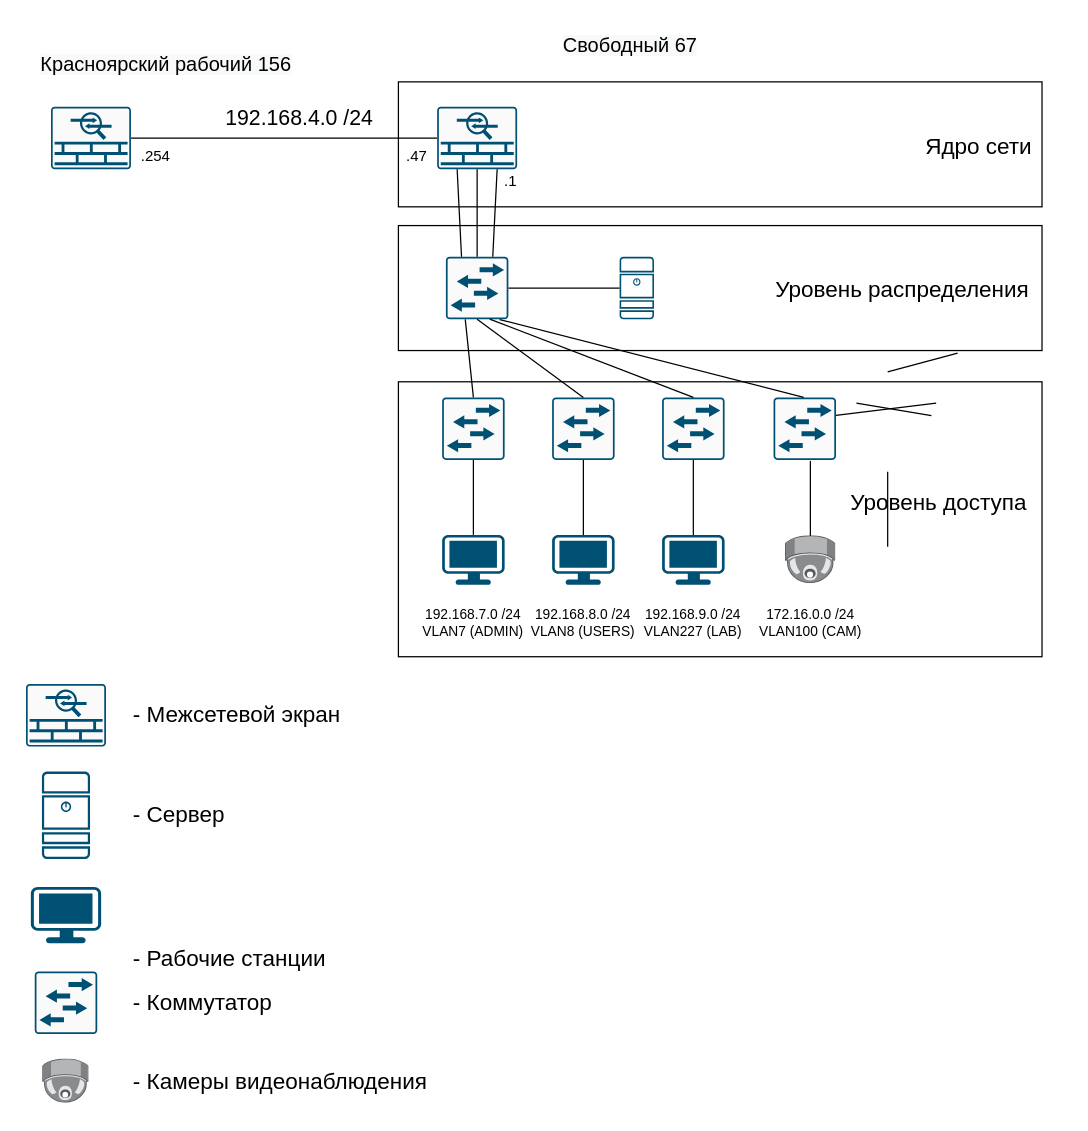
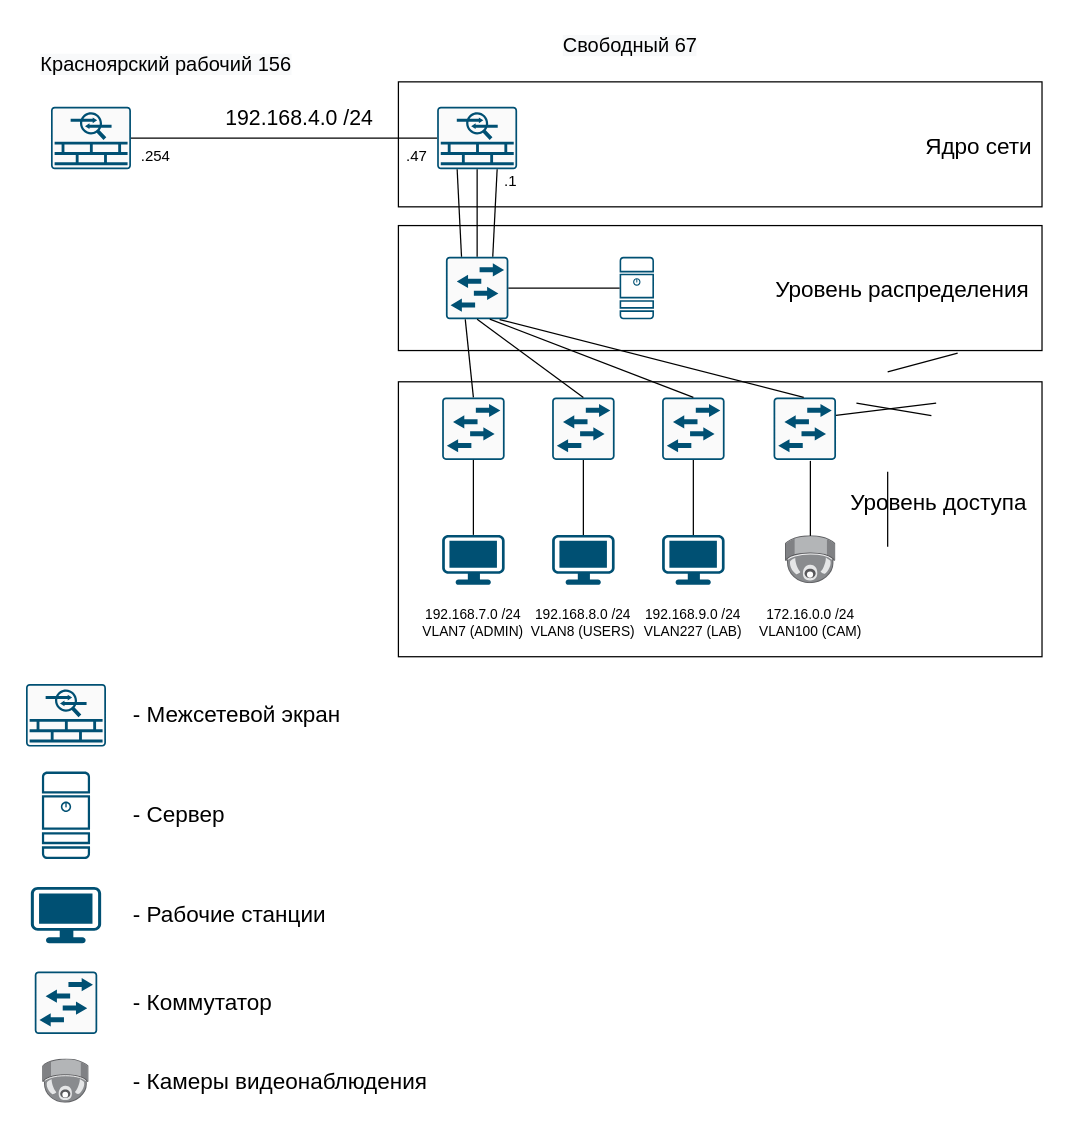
  <mxCell id="0" />
  <mxCell id="1" parent="0" />
  <mxCell id="2" value="" style="rounded=0;whiteSpace=wrap;html=1;fontSize=18;align=left;" vertex="1" parent="1"><mxGeometry x="318" y="180" width="515" height="100" as="geometry" /></mxCell>
  <mxCell id="3" value="Уровень распределения" style="text;whiteSpace=wrap;html=1;fontSize=18;align=left;" vertex="1" parent="1"><mxGeometry x="618.17" y="215" width="210" height="30" as="geometry" /></mxCell>
  <mxCell id="4" value="" style="rounded=0;whiteSpace=wrap;html=1;fontSize=18;align=left;" vertex="1" parent="1"><mxGeometry x="318" y="305" width="515" height="220" as="geometry" /></mxCell>
  <mxCell id="5" value="" style="rounded=0;whiteSpace=wrap;html=1;fontSize=18;align=left;" vertex="1" parent="1"><mxGeometry x="318" y="65" width="515" height="100" as="geometry" /></mxCell>
  <mxCell id="6" value="" style="points=[[0.015,0.015,0],[0.985,0.015,0],[0.985,0.985,0],[0.015,0.985,0],[0.25,0,0],[0.5,0,0],[0.75,0,0],[1,0.25,0],[1,0.5,0],[1,0.75,0],[0.75,1,0],[0.5,1,0],[0.25,1,0],[0,0.75,0],[0,0.5,0],[0,0.25,0]];verticalLabelPosition=bottom;html=1;verticalAlign=top;aspect=fixed;align=center;pointerEvents=1;shape=mxgraph.cisco19.rect;prIcon=asa_5500;fillColor=#FAFAFA;strokeColor=#005073;" vertex="1" parent="1"><mxGeometry x="40" y="85" width="64" height="50" as="geometry" /></mxCell>
  <mxCell id="7" value="" style="endArrow=none;html=1;entryX=0;entryY=0.5;entryDx=0;entryDy=0;entryPerimeter=0;exitX=1;exitY=0.5;exitDx=0;exitDy=0;exitPerimeter=0;" edge="1" parent="1" source="6"><mxGeometry width="50" height="50" relative="1" as="geometry"><mxPoint x="190" y="145" as="sourcePoint" /><mxPoint x="410" y="110" as="targetPoint" /><Array as="points" /></mxGeometry></mxCell>
  <mxCell id="8" value="" style="endArrow=none;html=1;entryX=0.5;entryY=1;entryDx=0;entryDy=0;entryPerimeter=0;exitX=0.5;exitY=0;exitDx=0;exitDy=0;exitPerimeter=0;" edge="1" parent="1"><mxGeometry width="50" height="50" relative="1" as="geometry"><mxPoint x="709.5" y="297.08" as="sourcePoint" /><mxPoint x="765.5" y="282.08" as="targetPoint" /></mxGeometry></mxCell>
  <mxCell id="9" value="" style="endArrow=none;html=1;entryX=0.5;entryY=0;entryDx=0;entryDy=0;entryPerimeter=0;exitX=0.5;exitY=1;exitDx=0;exitDy=0;exitPerimeter=0;" edge="1" parent="1"><mxGeometry width="50" height="50" relative="1" as="geometry"><mxPoint x="709.5" y="437.08" as="sourcePoint" /><mxPoint x="709.5" y="377.08" as="targetPoint" /></mxGeometry></mxCell>
  <mxCell id="10" style="edgeStyle=orthogonalEdgeStyle;rounded=0;orthogonalLoop=1;jettySize=auto;html=1;exitX=0.5;exitY=1;exitDx=0;exitDy=0;" edge="1" parent="1"><mxGeometry relative="1" as="geometry"><mxPoint x="477.5" y="525" as="sourcePoint" /><mxPoint x="477.5" y="525" as="targetPoint" /></mxGeometry></mxCell>
  <mxCell id="11" style="edgeStyle=orthogonalEdgeStyle;rounded=0;orthogonalLoop=1;jettySize=auto;html=1;exitX=0.5;exitY=1;exitDx=0;exitDy=0;" edge="1" parent="1"><mxGeometry relative="1" as="geometry"><mxPoint x="90" y="355" as="sourcePoint" /><mxPoint x="90" y="355" as="targetPoint" /></mxGeometry></mxCell>
  <mxCell id="12" value=".1" style="text;html=1;strokeColor=none;fillColor=none;align=center;verticalAlign=middle;whiteSpace=wrap;rounded=0;" vertex="1" parent="1"><mxGeometry x="388" y="135" width="40" height="20" as="geometry" /></mxCell>
  <mxCell id="13" value="&lt;font style=&quot;font-size: 17px&quot;&gt;192.168.4.0 /24&lt;/font&gt;" style="text;html=1;strokeColor=none;fillColor=none;align=center;verticalAlign=middle;whiteSpace=wrap;rounded=0;fontSize=14;" vertex="1" parent="1"><mxGeometry x="144" y="85" width="190" height="20" as="geometry" /></mxCell>
  <mxCell id="14" value=".47" style="text;html=1;strokeColor=none;fillColor=none;align=center;verticalAlign=middle;whiteSpace=wrap;rounded=0;" vertex="1" parent="1"><mxGeometry x="313" y="115" width="40" height="20" as="geometry" /></mxCell>
  <mxCell id="15" value=".254" style="text;html=1;strokeColor=none;fillColor=none;align=center;verticalAlign=middle;whiteSpace=wrap;rounded=0;" vertex="1" parent="1"><mxGeometry x="104" y="115" width="40" height="20" as="geometry" /></mxCell>
  <mxCell id="16" value="&lt;span style=&quot;color: rgb(0, 0, 0); font-family: helvetica; font-size: 16px; font-style: normal; font-weight: 400; letter-spacing: normal; text-align: center; text-indent: 0px; text-transform: none; word-spacing: 0px; background-color: rgb(248, 249, 250); display: inline; float: none;&quot;&gt;Красноярский рабочий 156&lt;/span&gt;" style="text;whiteSpace=wrap;html=1;" vertex="1" parent="1"><mxGeometry x="30" y="35" width="230" height="30" as="geometry" /></mxCell>
  <mxCell id="17" value="&lt;span style=&quot;color: rgb(0, 0, 0); font-family: helvetica; font-size: 16px; font-style: normal; font-weight: 400; letter-spacing: normal; text-align: right; text-indent: 0px; text-transform: none; word-spacing: 0px; background-color: rgb(248, 249, 250); display: inline; float: none;&quot;&gt;Свободный 67&lt;/span&gt;" style="text;whiteSpace=wrap;html=1;" vertex="1" parent="1"><mxGeometry x="448" y="20" width="130" height="30" as="geometry" /></mxCell>
  <mxCell id="18" value="" style="points=[[0.015,0.015,0],[0.985,0.015,0],[0.985,0.985,0],[0.015,0.985,0],[0.25,0,0],[0.5,0,0],[0.75,0,0],[1,0.25,0],[1,0.5,0],[1,0.75,0],[0.75,1,0],[0.5,1,0],[0.25,1,0],[0,0.75,0],[0,0.5,0],[0,0.25,0]];verticalLabelPosition=bottom;html=1;verticalAlign=top;aspect=fixed;align=center;pointerEvents=1;shape=mxgraph.cisco19.rect;prIcon=asa_5500;fillColor=#FAFAFA;strokeColor=#005073;" vertex="1" parent="1"><mxGeometry x="20" y="546.92" width="64" height="50" as="geometry" /></mxCell>
  <mxCell id="19" value="" style="points=[[0.015,0.015,0],[0.985,0.015,0],[0.985,0.985,0],[0.015,0.985,0],[0.25,0,0],[0.5,0,0],[0.75,0,0],[1,0.25,0],[1,0.5,0],[1,0.75,0],[0.75,1,0],[0.5,1,0],[0.25,1,0],[0,0.75,0],[0,0.5,0],[0,0.25,0]];verticalLabelPosition=bottom;html=1;verticalAlign=top;aspect=fixed;align=center;pointerEvents=1;shape=mxgraph.cisco19.rect;prIcon=l2_switch;fillColor=#FAFAFA;strokeColor=#005073;" vertex="1" parent="1"><mxGeometry x="27.01" y="776.92" width="50" height="50" as="geometry" /></mxCell>
  <mxCell id="20" value="" style="points=[[0.015,0.015,0],[0.985,0.015,0],[0.985,0.985,0],[0.015,0.985,0],[0.25,0,0],[0.5,0,0],[0.75,0,0],[1,0.25,0],[1,0.5,0],[1,0.75,0],[0.75,1,0],[0.5,1,0],[0.25,1,0],[0,0.75,0],[0,0.5,0],[0,0.25,0]];verticalLabelPosition=bottom;html=1;verticalAlign=top;aspect=fixed;align=center;pointerEvents=1;shape=mxgraph.cisco19.server;fillColor=#005073;strokeColor=none;" vertex="1" parent="1"><mxGeometry x="32.75" y="616.92" width="38.5" height="70" as="geometry" /></mxCell>
  <mxCell id="21" value="" style="points=[[0.03,0.03,0],[0.5,0,0],[0.97,0.03,0],[1,0.4,0],[0.97,0.745,0],[0.5,1,0],[0.03,0.745,0],[0,0.4,0]];verticalLabelPosition=bottom;html=1;verticalAlign=top;aspect=fixed;align=center;pointerEvents=1;shape=mxgraph.cisco19.workstation;fillColor=#005073;strokeColor=none;" vertex="1" parent="1"><mxGeometry x="23.88" y="709.22" width="56.25" height="45" as="geometry" /></mxCell>
  <mxCell id="22" value="" style="points=[];aspect=fixed;html=1;align=center;shadow=0;dashed=0;image;image=img/lib/allied_telesis/security/Surveillance_Camera_Ceiling.svg;" vertex="1" parent="1"><mxGeometry x="33.41" y="846.92" width="37.2" height="35.4" as="geometry" /></mxCell>
  <mxCell id="23" value="- Межсетевой экран" style="text;html=1;strokeColor=none;fillColor=none;align=left;verticalAlign=middle;whiteSpace=wrap;rounded=0;fontSize=18;" vertex="1" parent="1"><mxGeometry x="104" y="561.92" width="200" height="20" as="geometry" /></mxCell>
  <mxCell id="24" value="- Сервер" style="text;html=1;strokeColor=none;fillColor=none;align=left;verticalAlign=middle;whiteSpace=wrap;rounded=0;fontSize=18;" vertex="1" parent="1"><mxGeometry x="104" y="641.92" width="80" height="20" as="geometry" /></mxCell>
- <mxCell id="25" value="- Рабочие станции" style="text;html=1;strokeColor=none;fillColor=none;align=left;verticalAlign=middle;whiteSpace=wrap;rounded=0;fontSize=18;" vertex="1" parent="1"><mxGeometry x="104" y="756.72" width="176" height="20" as="geometry" /></mxCell>
+ <mxCell id="25" value="- Рабочие станции" style="text;html=1;strokeColor=none;fillColor=none;align=left;verticalAlign=middle;whiteSpace=wrap;rounded=0;fontSize=18;" vertex="1" parent="1"><mxGeometry x="104" y="721.72" width="176" height="20" as="geometry" /></mxCell>
  <mxCell id="26" value="- Коммутатор" style="text;html=1;strokeColor=none;fillColor=none;align=left;verticalAlign=middle;whiteSpace=wrap;rounded=0;fontSize=18;" vertex="1" parent="1"><mxGeometry x="104" y="791.92" width="176" height="20" as="geometry" /></mxCell>
  <mxCell id="27" value="- Камеры видеонаблюдения" style="text;html=1;strokeColor=none;fillColor=none;align=left;verticalAlign=middle;whiteSpace=wrap;rounded=0;fontSize=18;" vertex="1" parent="1"><mxGeometry x="104" y="854.62" width="256" height="20" as="geometry" /></mxCell>
  <mxCell id="28" value="Ядро сети" style="text;whiteSpace=wrap;html=1;fontSize=18;" vertex="1" parent="1"><mxGeometry x="738.17" y="100" width="90" height="30" as="geometry" /></mxCell>
  <mxCell id="29" value="Уровень доступа" style="text;whiteSpace=wrap;html=1;fontSize=18;" vertex="1" parent="1"><mxGeometry x="678" y="385" width="170" height="40" as="geometry" /></mxCell>
  <mxCell id="30" value="" style="endArrow=none;html=1;fontSize=18;exitX=1;exitY=0.5;exitDx=0;exitDy=0;exitPerimeter=0;" edge="1" parent="1"><mxGeometry width="50" height="50" relative="1" as="geometry"><mxPoint x="625.5" y="337.08" as="sourcePoint" /><mxPoint x="748.3" y="322.08" as="targetPoint" /></mxGeometry></mxCell>
  <mxCell id="31" value="" style="endArrow=none;html=1;fontSize=18;exitX=0.996;exitY=0.504;exitDx=0;exitDy=0;exitPerimeter=0;entryX=0;entryY=0.5;entryDx=0;entryDy=0;entryPerimeter=0;" edge="1" parent="1"><mxGeometry width="50" height="50" relative="1" as="geometry"><mxPoint x="744.5" y="332.08" as="sourcePoint" /><mxPoint x="684.5" y="322.08" as="targetPoint" /></mxGeometry></mxCell>
  <mxCell id="32" value="" style="points=[[0.015,0.015,0],[0.985,0.015,0],[0.985,0.985,0],[0.015,0.985,0],[0.25,0,0],[0.5,0,0],[0.75,0,0],[1,0.25,0],[1,0.5,0],[1,0.75,0],[0.75,1,0],[0.5,1,0],[0.25,1,0],[0,0.75,0],[0,0.5,0],[0,0.25,0]];verticalLabelPosition=bottom;html=1;verticalAlign=top;aspect=fixed;align=center;pointerEvents=1;shape=mxgraph.cisco19.rect;prIcon=asa_5500;fillColor=#FAFAFA;strokeColor=#005073;" vertex="1" parent="1"><mxGeometry x="349" y="85" width="64" height="50" as="geometry" /></mxCell>
  <mxCell id="33" value="" style="points=[[0.015,0.015,0],[0.985,0.015,0],[0.985,0.985,0],[0.015,0.985,0],[0.25,0,0],[0.5,0,0],[0.75,0,0],[1,0.25,0],[1,0.5,0],[1,0.75,0],[0.75,1,0],[0.5,1,0],[0.25,1,0],[0,0.75,0],[0,0.5,0],[0,0.25,0]];verticalLabelPosition=bottom;html=1;verticalAlign=top;aspect=fixed;align=center;pointerEvents=1;shape=mxgraph.cisco19.rect;prIcon=l2_switch;fillColor=#FAFAFA;strokeColor=#005073;" vertex="1" parent="1"><mxGeometry x="356" y="205" width="50" height="50" as="geometry" /></mxCell>
  <mxCell id="34" value="" style="points=[[0.015,0.015,0],[0.985,0.015,0],[0.985,0.985,0],[0.015,0.985,0],[0.25,0,0],[0.5,0,0],[0.75,0,0],[1,0.25,0],[1,0.5,0],[1,0.75,0],[0.75,1,0],[0.5,1,0],[0.25,1,0],[0,0.75,0],[0,0.5,0],[0,0.25,0]];verticalLabelPosition=bottom;html=1;verticalAlign=top;aspect=fixed;align=center;pointerEvents=1;shape=mxgraph.cisco19.rect;prIcon=l2_switch;fillColor=#FAFAFA;strokeColor=#005073;" vertex="1" parent="1"><mxGeometry x="353" y="317.5" width="50" height="50" as="geometry" /></mxCell>
  <mxCell id="35" value="" style="points=[[0.015,0.015,0],[0.985,0.015,0],[0.985,0.985,0],[0.015,0.985,0],[0.25,0,0],[0.5,0,0],[0.75,0,0],[1,0.25,0],[1,0.5,0],[1,0.75,0],[0.75,1,0],[0.5,1,0],[0.25,1,0],[0,0.75,0],[0,0.5,0],[0,0.25,0]];verticalLabelPosition=bottom;html=1;verticalAlign=top;aspect=fixed;align=center;pointerEvents=1;shape=mxgraph.cisco19.rect;prIcon=l2_switch;fillColor=#FAFAFA;strokeColor=#005073;" vertex="1" parent="1"><mxGeometry x="441" y="317.5" width="50" height="50" as="geometry" /></mxCell>
  <mxCell id="36" value="" style="endArrow=none;html=1;entryX=0.5;entryY=1;entryDx=0;entryDy=0;entryPerimeter=0;exitX=0.5;exitY=0;exitDx=0;exitDy=0;exitPerimeter=0;" edge="1" parent="1" source="33" target="32"><mxGeometry width="50" height="50" relative="1" as="geometry"><mxPoint x="239" y="185" as="sourcePoint" /><mxPoint x="289" y="135" as="targetPoint" /></mxGeometry></mxCell>
  <mxCell id="37" value="" style="endArrow=none;html=1;entryX=0.31;entryY=1.001;entryDx=0;entryDy=0;entryPerimeter=0;exitX=0.5;exitY=0;exitDx=0;exitDy=0;exitPerimeter=0;" edge="1" parent="1" source="34" target="33"><mxGeometry width="50" height="50" relative="1" as="geometry"><mxPoint x="455" y="315" as="sourcePoint" /><mxPoint x="505" y="265" as="targetPoint" /></mxGeometry></mxCell>
  <mxCell id="38" value="" style="points=[[0.015,0.015,0],[0.985,0.015,0],[0.985,0.985,0],[0.015,0.985,0],[0.25,0,0],[0.5,0,0],[0.75,0,0],[1,0.25,0],[1,0.5,0],[1,0.75,0],[0.75,1,0],[0.5,1,0],[0.25,1,0],[0,0.75,0],[0,0.5,0],[0,0.25,0]];verticalLabelPosition=bottom;html=1;verticalAlign=top;aspect=fixed;align=center;pointerEvents=1;shape=mxgraph.cisco19.server;fillColor=#005073;strokeColor=none;" vertex="1" parent="1"><mxGeometry x="495" y="205" width="27.5" height="50" as="geometry" /></mxCell>
  <mxCell id="39" value="" style="endArrow=none;html=1;entryX=0;entryY=0.5;entryDx=0;entryDy=0;entryPerimeter=0;exitX=1;exitY=0.5;exitDx=0;exitDy=0;exitPerimeter=0;" edge="1" parent="1" target="38" source="33"><mxGeometry width="50" height="50" relative="1" as="geometry"><mxPoint x="425" y="210" as="sourcePoint" /><mxPoint x="385" y="210" as="targetPoint" /></mxGeometry></mxCell>
  <mxCell id="40" value="" style="points=[[0.03,0.03,0],[0.5,0,0],[0.97,0.03,0],[1,0.4,0],[0.97,0.745,0],[0.5,1,0],[0.03,0.745,0],[0,0.4,0]];verticalLabelPosition=bottom;html=1;verticalAlign=top;aspect=fixed;align=center;pointerEvents=1;shape=mxgraph.cisco19.workstation;fillColor=#005073;strokeColor=none;" vertex="1" parent="1"><mxGeometry x="529" y="427.5" width="50" height="40" as="geometry" /></mxCell>
  <mxCell id="41" value="192.168.7.0 /24&lt;br style=&quot;font-size: 11px;&quot;&gt;VLAN7 (ADMIN)" style="text;html=1;strokeColor=none;fillColor=none;align=center;verticalAlign=middle;whiteSpace=wrap;rounded=0;fontSize=11;" vertex="1" parent="1"><mxGeometry x="323" y="482.5" width="110" height="30" as="geometry" /></mxCell>
  <mxCell id="42" value="" style="points=[[0.015,0.015,0],[0.985,0.015,0],[0.985,0.985,0],[0.015,0.985,0],[0.25,0,0],[0.5,0,0],[0.75,0,0],[1,0.25,0],[1,0.5,0],[1,0.75,0],[0.75,1,0],[0.5,1,0],[0.25,1,0],[0,0.75,0],[0,0.5,0],[0,0.25,0]];verticalLabelPosition=bottom;html=1;verticalAlign=top;aspect=fixed;align=center;pointerEvents=1;shape=mxgraph.cisco19.rect;prIcon=l2_switch;fillColor=#FAFAFA;strokeColor=#005073;" vertex="1" parent="1"><mxGeometry x="529" y="317.5" width="50" height="50" as="geometry" /></mxCell>
  <mxCell id="43" value="" style="endArrow=none;html=1;entryX=0.5;entryY=1;entryDx=0;entryDy=0;entryPerimeter=0;exitX=0.5;exitY=0;exitDx=0;exitDy=0;exitPerimeter=0;" edge="1" parent="1" source="35" target="33"><mxGeometry width="50" height="50" relative="1" as="geometry"><mxPoint x="425" y="370" as="sourcePoint" /><mxPoint x="475" y="320" as="targetPoint" /></mxGeometry></mxCell>
  <mxCell id="44" value="" style="endArrow=none;html=1;entryX=0.5;entryY=0;entryDx=0;entryDy=0;entryPerimeter=0;exitX=0.702;exitY=0.997;exitDx=0;exitDy=0;exitPerimeter=0;" edge="1" parent="1" source="33" target="42"><mxGeometry width="50" height="50" relative="1" as="geometry"><mxPoint x="445" y="390" as="sourcePoint" /><mxPoint x="495" y="340" as="targetPoint" /></mxGeometry></mxCell>
  <mxCell id="45" value="" style="endArrow=none;html=1;exitX=0.5;exitY=0;exitDx=0;exitDy=0;exitPerimeter=0;entryX=0.5;entryY=1;entryDx=0;entryDy=0;entryPerimeter=0;" edge="1" parent="1" source="40" target="42"><mxGeometry width="50" height="50" relative="1" as="geometry"><mxPoint x="595" y="437.5" as="sourcePoint" /><mxPoint x="652.5" y="377.5" as="targetPoint" /></mxGeometry></mxCell>
  <mxCell id="46" value="" style="points=[[0.03,0.03,0],[0.5,0,0],[0.97,0.03,0],[1,0.4,0],[0.97,0.745,0],[0.5,1,0],[0.03,0.745,0],[0,0.4,0]];verticalLabelPosition=bottom;html=1;verticalAlign=top;aspect=fixed;align=center;pointerEvents=1;shape=mxgraph.cisco19.workstation;fillColor=#005073;strokeColor=none;" vertex="1" parent="1"><mxGeometry x="353" y="427.5" width="50" height="40" as="geometry" /></mxCell>
  <mxCell id="47" value="" style="endArrow=none;html=1;exitX=0.5;exitY=0;exitDx=0;exitDy=0;exitPerimeter=0;entryX=0.5;entryY=1;entryDx=0;entryDy=0;entryPerimeter=0;" edge="1" parent="1" source="46" target="34"><mxGeometry width="50" height="50" relative="1" as="geometry"><mxPoint x="320" y="437.5" as="sourcePoint" /><mxPoint x="380" y="367.5" as="targetPoint" /></mxGeometry></mxCell>
  <mxCell id="48" value="" style="points=[[0.03,0.03,0],[0.5,0,0],[0.97,0.03,0],[1,0.4,0],[0.97,0.745,0],[0.5,1,0],[0.03,0.745,0],[0,0.4,0]];verticalLabelPosition=bottom;html=1;verticalAlign=top;aspect=fixed;align=center;pointerEvents=1;shape=mxgraph.cisco19.workstation;fillColor=#005073;strokeColor=none;" vertex="1" parent="1"><mxGeometry x="441" y="427.5" width="50" height="40" as="geometry" /></mxCell>
  <mxCell id="49" value="" style="endArrow=none;html=1;exitX=0.5;exitY=0;exitDx=0;exitDy=0;exitPerimeter=0;entryX=0.5;entryY=1;entryDx=0;entryDy=0;entryPerimeter=0;" edge="1" parent="1" source="48" target="35"><mxGeometry width="50" height="50" relative="1" as="geometry"><mxPoint x="404" y="437.5" as="sourcePoint" /><mxPoint x="464" y="367.5" as="targetPoint" /></mxGeometry></mxCell>
  <mxCell id="50" value="192.168.8.0 /24&lt;br style=&quot;font-size: 11px;&quot;&gt;VLAN8 (USERS)" style="text;html=1;strokeColor=none;fillColor=none;align=center;verticalAlign=middle;whiteSpace=wrap;rounded=0;fontSize=11;" vertex="1" parent="1"><mxGeometry x="411" y="482.5" width="110" height="30" as="geometry" /></mxCell>
  <mxCell id="51" value="192.168.9.0 /24&lt;br style=&quot;font-size: 11px;&quot;&gt;VLAN227 (LAB)" style="text;html=1;strokeColor=none;fillColor=none;align=center;verticalAlign=middle;whiteSpace=wrap;rounded=0;fontSize=11;" vertex="1" parent="1"><mxGeometry x="499" y="487.5" width="110" height="20" as="geometry" /></mxCell>
  <mxCell id="52" value="" style="endArrow=none;html=1;entryX=0.25;entryY=1;entryDx=0;entryDy=0;exitX=0.25;exitY=0;exitDx=0;exitDy=0;exitPerimeter=0;entryPerimeter=0;" edge="1" parent="1" source="33" target="32"><mxGeometry width="50" height="50" relative="1" as="geometry"><mxPoint x="513" y="210" as="sourcePoint" /><mxPoint x="407" y="145" as="targetPoint" /></mxGeometry></mxCell>
  <mxCell id="53" value="" style="endArrow=none;html=1;entryX=0.75;entryY=1;entryDx=0;entryDy=0;entryPerimeter=0;exitX=0.75;exitY=0;exitDx=0;exitDy=0;exitPerimeter=0;" edge="1" parent="1" source="33" target="32"><mxGeometry width="50" height="50" relative="1" as="geometry"><mxPoint x="513" y="210" as="sourcePoint" /><mxPoint x="391" y="145" as="targetPoint" /></mxGeometry></mxCell>
  <mxCell id="54" value="" style="points=[[0.015,0.015,0],[0.985,0.015,0],[0.985,0.985,0],[0.015,0.985,0],[0.25,0,0],[0.5,0,0],[0.75,0,0],[1,0.25,0],[1,0.5,0],[1,0.75,0],[0.75,1,0],[0.5,1,0],[0.25,1,0],[0,0.75,0],[0,0.5,0],[0,0.25,0]];verticalLabelPosition=bottom;html=1;verticalAlign=top;aspect=fixed;align=center;pointerEvents=1;shape=mxgraph.cisco19.rect;prIcon=l2_switch;fillColor=#FAFAFA;strokeColor=#005073;" vertex="1" parent="1"><mxGeometry x="618.17" y="317.5" width="50" height="50" as="geometry" /></mxCell>
  <mxCell id="55" value="" style="points=[];aspect=fixed;html=1;align=center;shadow=0;dashed=0;image;image=img/lib/allied_telesis/security/Surveillance_Camera_Ceiling.svg;" vertex="1" parent="1"><mxGeometry x="627.82" y="428.3" width="40.35" height="38.4" as="geometry" /></mxCell>
  <mxCell id="56" value="" style="endArrow=none;html=1;exitX=0.5;exitY=0;exitDx=0;exitDy=0;exitPerimeter=0;entryX=0.5;entryY=1;entryDx=0;entryDy=0;entryPerimeter=0;" edge="1" parent="1"><mxGeometry width="50" height="50" relative="1" as="geometry"><mxPoint x="647.65" y="428.3" as="sourcePoint" /><mxPoint x="647.65" y="368.3" as="targetPoint" /></mxGeometry></mxCell>
  <mxCell id="57" value="" style="endArrow=none;html=1;exitX=0.483;exitY=-0.002;exitDx=0;exitDy=0;exitPerimeter=0;entryX=0.859;entryY=1.004;entryDx=0;entryDy=0;entryPerimeter=0;" edge="1" parent="1" source="54" target="33"><mxGeometry width="50" height="50" relative="1" as="geometry"><mxPoint x="588" y="285" as="sourcePoint" /><mxPoint x="638" y="235" as="targetPoint" /></mxGeometry></mxCell>
  <mxCell id="58" style="edgeStyle=orthogonalEdgeStyle;rounded=0;orthogonalLoop=1;jettySize=auto;html=1;exitX=0.5;exitY=1;exitDx=0;exitDy=0;" edge="1" parent="1" source="51" target="51"><mxGeometry relative="1" as="geometry" /></mxCell>
  <mxCell id="59" value="172.16.0.0 /24&lt;br style=&quot;font-size: 11px;&quot;&gt;VLAN100 (CAM)" style="text;html=1;strokeColor=none;fillColor=none;align=center;verticalAlign=middle;whiteSpace=wrap;rounded=0;fontSize=11;" vertex="1" parent="1"><mxGeometry x="593" y="487.5" width="110" height="20" as="geometry" /></mxCell>
